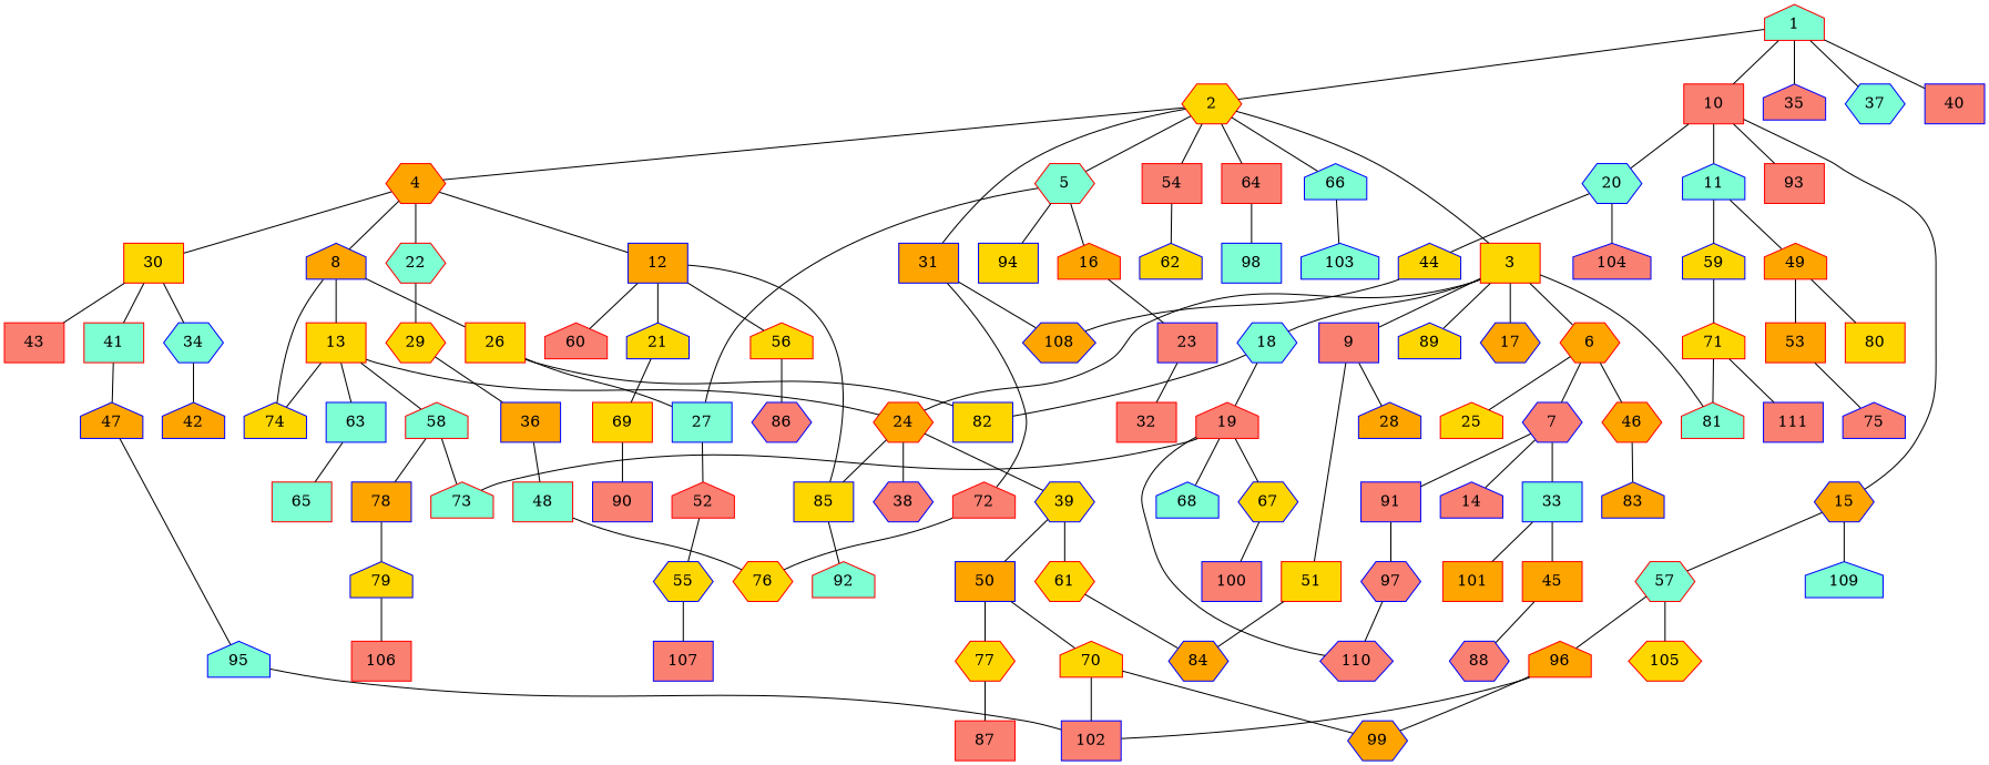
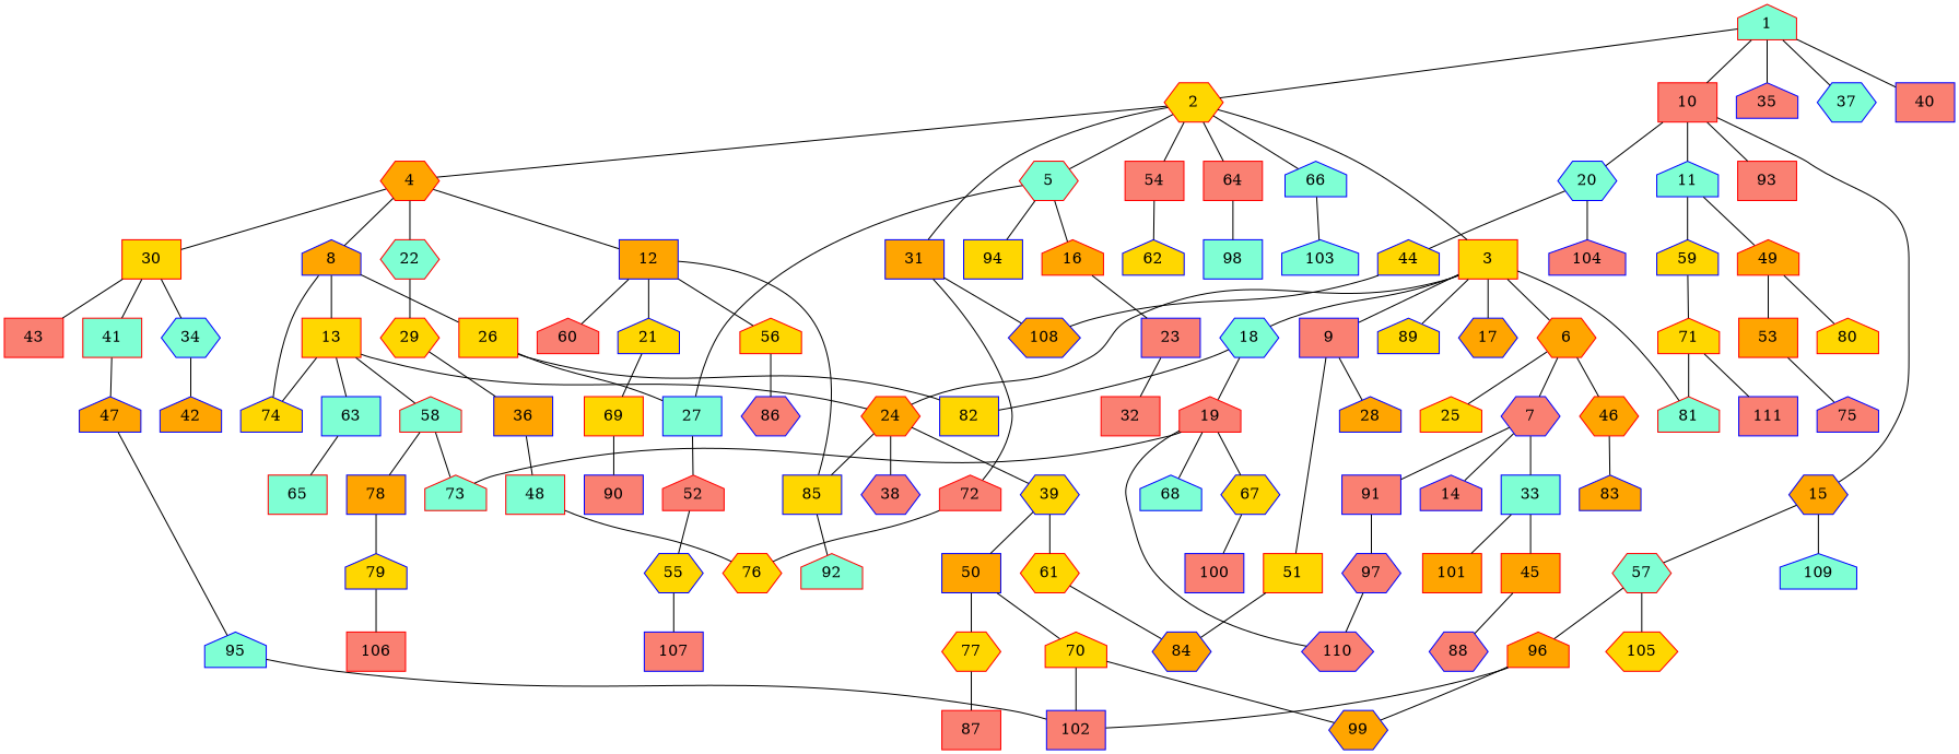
  graph {
    node [color=blue fillcolor=salmon shape=box style=filled]
    1 [color=red fillcolor=aquamarine shape=house]
    2 [color=red fillcolor=gold shape=hexagon]
    10 [color=red]
    35 [shape=house]
    37 [fillcolor=aquamarine shape=hexagon]
    40
    3 [color=red fillcolor=gold]
    4 [color=red fillcolor=orange shape=hexagon]
    5 [color=red fillcolor=aquamarine shape=hexagon]
    31 [fillcolor=orange]
    54 [color=red]
    64 [color=red]
    66 [fillcolor=aquamarine shape=house]
    11 [fillcolor=aquamarine shape=house]
    15 [fillcolor=orange shape=hexagon]
    20 [fillcolor=aquamarine shape=hexagon]
    93 [color=red]
    6 [color=red fillcolor=orange shape=hexagon]
    9
    17 [fillcolor=orange shape=hexagon]
    18 [fillcolor=aquamarine shape=hexagon]
    24 [color=red fillcolor=orange shape=hexagon]
    81 [color=red fillcolor=aquamarine shape=house]
    89 [fillcolor=gold shape=house]
    8 [fillcolor=orange shape=house]
    12 [fillcolor=orange]
    22 [color=red fillcolor=aquamarine shape=hexagon]
    30 [color=red fillcolor=gold]
    16 [color=red fillcolor=orange shape=house]
    27 [fillcolor=aquamarine]
    94 [fillcolor=gold]
    72 [color=red shape=house]
    108 [fillcolor=orange shape=hexagon]
    62 [fillcolor=gold shape=house]
    98 [fillcolor=aquamarine]
    103 [fillcolor=aquamarine shape=house]
    7 [shape=hexagon]
    25 [color=red fillcolor=gold shape=house]
    46 [color=red fillcolor=orange shape=hexagon]
    28 [fillcolor=orange shape=house]
    51 [color=red fillcolor=gold]
    19 [color=red shape=house]
    82 [fillcolor=gold]
    85 [fillcolor=gold]
    38 [shape=hexagon]
    39 [fillcolor=gold shape=hexagon]
    13 [color=red fillcolor=gold]
    26 [color=red fillcolor=gold]
    74 [fillcolor=gold shape=house]
    21 [fillcolor=gold shape=house]
    56 [color=red fillcolor=gold shape=house]
    60 [color=red shape=house]
    29 [color=red fillcolor=gold shape=hexagon]
    34 [fillcolor=aquamarine shape=hexagon]
    41 [color=red fillcolor=aquamarine]
    43 [color=red]
    23
    52 [color=red shape=house]
    14 [shape=house]
    33 [fillcolor=aquamarine]
    91
    83 [fillcolor=orange shape=house]
    45 [color=red fillcolor=orange]
    101 [color=red fillcolor=orange]
    67 [fillcolor=gold shape=hexagon]
    100
    97 [shape=hexagon]
    58 [color=red fillcolor=aquamarine shape=house]
    63 [fillcolor=aquamarine]
    84 [fillcolor=orange shape=hexagon]
    49 [color=red fillcolor=orange shape=house]
    59 [fillcolor=gold shape=house]
    57 [color=red fillcolor=aquamarine shape=hexagon]
    109 [fillcolor=aquamarine shape=house]
    44 [fillcolor=gold shape=house]
    104 [shape=house]
    53 [color=red fillcolor=orange]
-   80 [color=red fillcolor=gold]
+   80 [color=red fillcolor=gold shape=house]
    71 [color=red fillcolor=gold shape=house]
    69 [color=red fillcolor=gold]
    86 [shape=hexagon]
    92 [color=red fillcolor=aquamarine shape=house]
    73 [color=red fillcolor=aquamarine shape=house]
    78 [fillcolor=orange]
    65 [color=red fillcolor=aquamarine]
    96 [color=red fillcolor=orange shape=house]
    105 [color=red fillcolor=gold shape=hexagon]
    32 [color=red]
    68 [fillcolor=aquamarine shape=house]
    110 [shape=hexagon]
    90
    36 [fillcolor=orange]
    50 [fillcolor=orange]
    61 [color=red fillcolor=gold shape=hexagon]
    55 [fillcolor=gold shape=hexagon]
    48 [color=red fillcolor=aquamarine]
    42 [fillcolor=orange shape=house]
    47 [fillcolor=orange shape=house]
    76 [color=red fillcolor=gold shape=hexagon]
    88 [shape=hexagon]
    70 [color=red fillcolor=gold shape=house]
    77 [color=red fillcolor=gold shape=hexagon]
    95 [fillcolor=aquamarine shape=house]
    102
    75 [shape=house]
    99 [fillcolor=orange shape=hexagon]
    87 [color=red]
    107
    79 [fillcolor=gold shape=house]
    111
    106 [color=red]
    1 -- 2
    1 -- 10
    1 -- 35
    1 -- 37
    1 -- 40
    2 -- 3
    2 -- 4
    2 -- 5
    2 -- 31
    2 -- 54
    2 -- 64
    2 -- 66
    10 -- 11
    10 -- 15
    10 -- 20
    10 -- 93
    3 -- 6
    3 -- 9
    3 -- 17
    3 -- 18
    3 -- 24
    3 -- 81
    3 -- 89
    4 -- 8
    4 -- 12
    4 -- 22
    4 -- 30
    5 -- 16
    5 -- 27
    5 -- 94
    31 -- 72
    31 -- 108
    54 -- 62
    64 -- 98
    66 -- 103
    11 -- 49
    11 -- 59
    15 -- 57
    15 -- 109
    20 -- 44
    20 -- 104
    6 -- 7
    6 -- 25
    6 -- 46
    9 -- 28
    9 -- 51
    18 -- 19
    18 -- 82
    24 -- 85
    24 -- 38
    24 -- 39
    8 -- 13
    8 -- 26
    8 -- 74
    12 -- 85
    12 -- 21
    12 -- 56
    12 -- 60
    22 -- 29
    30 -- 34
    30 -- 41
    30 -- 43
    16 -- 23
    27 -- 52
    72 -- 76
    7 -- 14
    7 -- 33
    7 -- 91
    46 -- 83
    51 -- 84
    19 -- 67
    19 -- 73
    19 -- 68
    19 -- 110
    85 -- 92
    39 -- 50
    39 -- 61
    13 -- 24
    13 -- 74
    13 -- 58
    13 -- 63
    26 -- 27
    26 -- 82
    21 -- 69
    56 -- 86
    29 -- 36
    34 -- 42
    41 -- 47
    23 -- 32
    52 -- 55
    33 -- 45
    33 -- 101
    91 -- 97
    45 -- 88
    67 -- 100
    97 -- 110
    58 -- 73
    58 -- 78
    63 -- 65
    49 -- 53
    49 -- 80
    59 -- 71
    57 -- 96
    57 -- 105
    44 -- 108
    53 -- 75
    71 -- 81
    71 -- 111
    69 -- 90
    78 -- 79
    96 -- 102
    96 -- 99
    36 -- 48
    50 -- 70
    50 -- 77
    61 -- 84
    55 -- 107
    48 -- 76
    47 -- 95
    70 -- 102
    70 -- 99
    77 -- 87
    95 -- 102
    79 -- 106
  }
